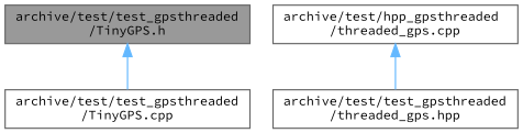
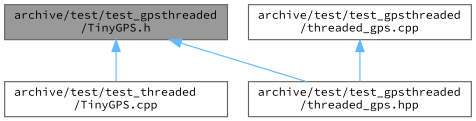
  digraph {
    fontname="Source Code Pro"
    node [color=grey40 fillcolor=white fontname="Source Code Pro" fontsize=10 shape=box style=filled]
    edge [color=steelblue1 dir=back fontname="Source Code Pro" fontsize=10 labelfontname=Helvetica labelfontsize=10 style=solid]
    n1 [color=gray40 fillcolor=grey60 fontcolor=black height=0.2 label="archive/test/test_gpsthreaded\l/TinyGPS.h" width=0.4]
-   n2 [height=0.2 label="archive/test/test_gpsthreaded\l/TinyGPS.cpp" width=0.4]
+   n2 [height=0.2 label="archive/test/test_threaded\l/TinyGPS.cpp" width=0.4]
    n3 [height=0.2 label="archive/test/test_gpsthreaded\l/threaded_gps.hpp" width=0.4]
-   n4 [height=0.2 label="archive/test/hpp_gpsthreaded\l/threaded_gps.cpp" width=0.4]
+   n4 [height=0.2 label="archive/test/test_gpsthreaded\l/threaded_gps.cpp" width=0.4]
    n1 -> n2
+   n1 -> n3
    n4 -> n3
  }
